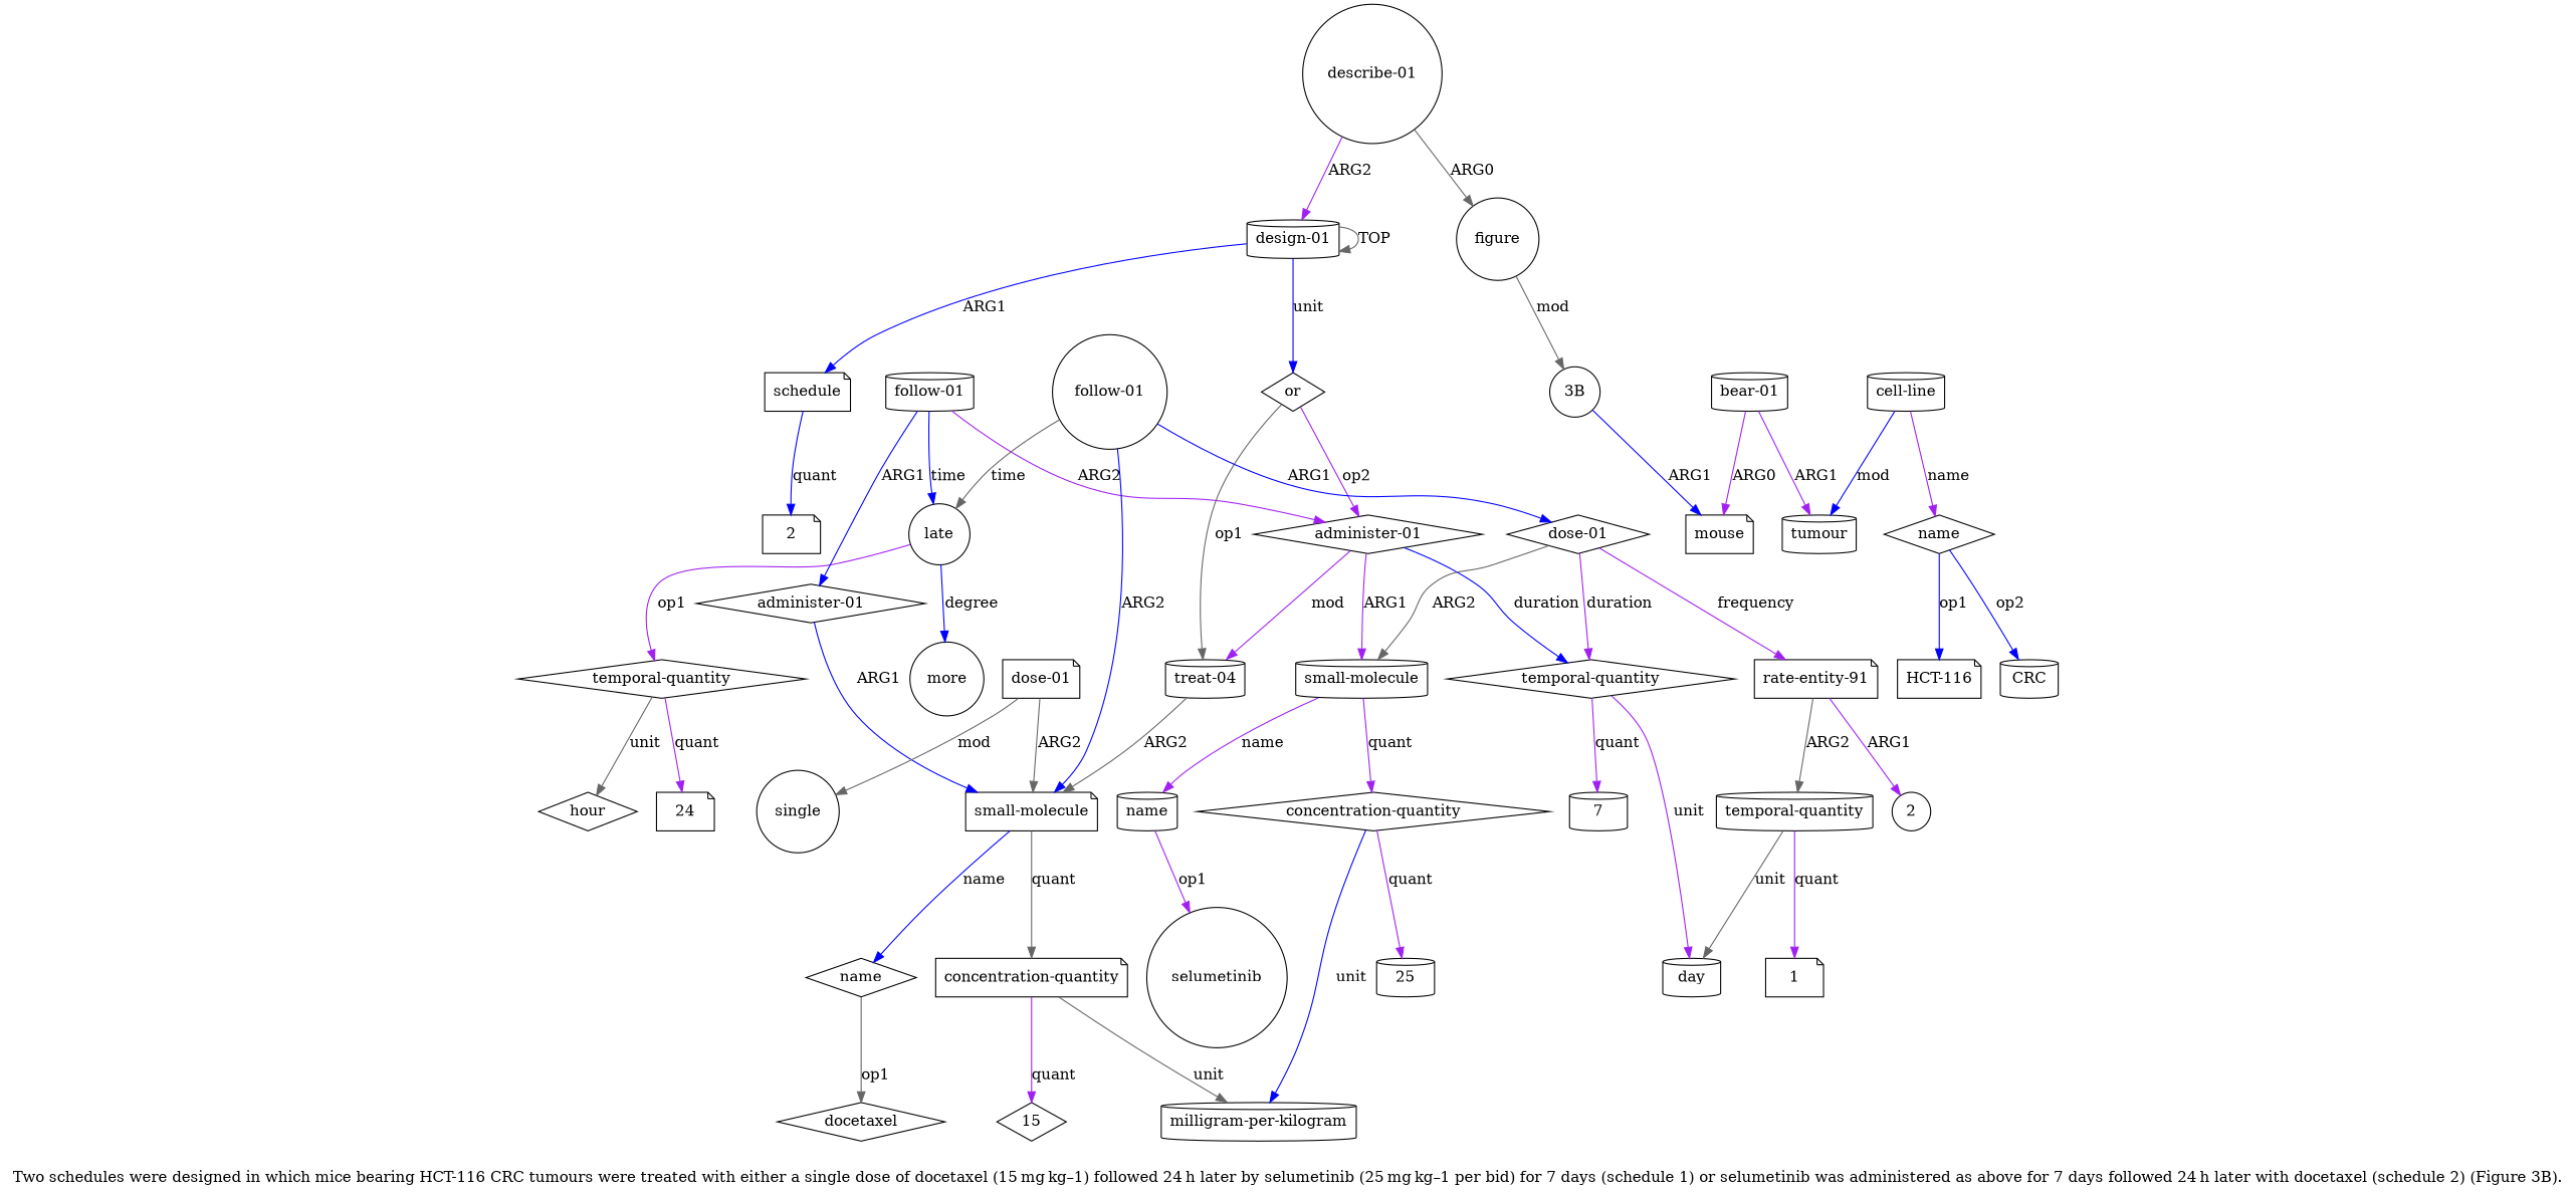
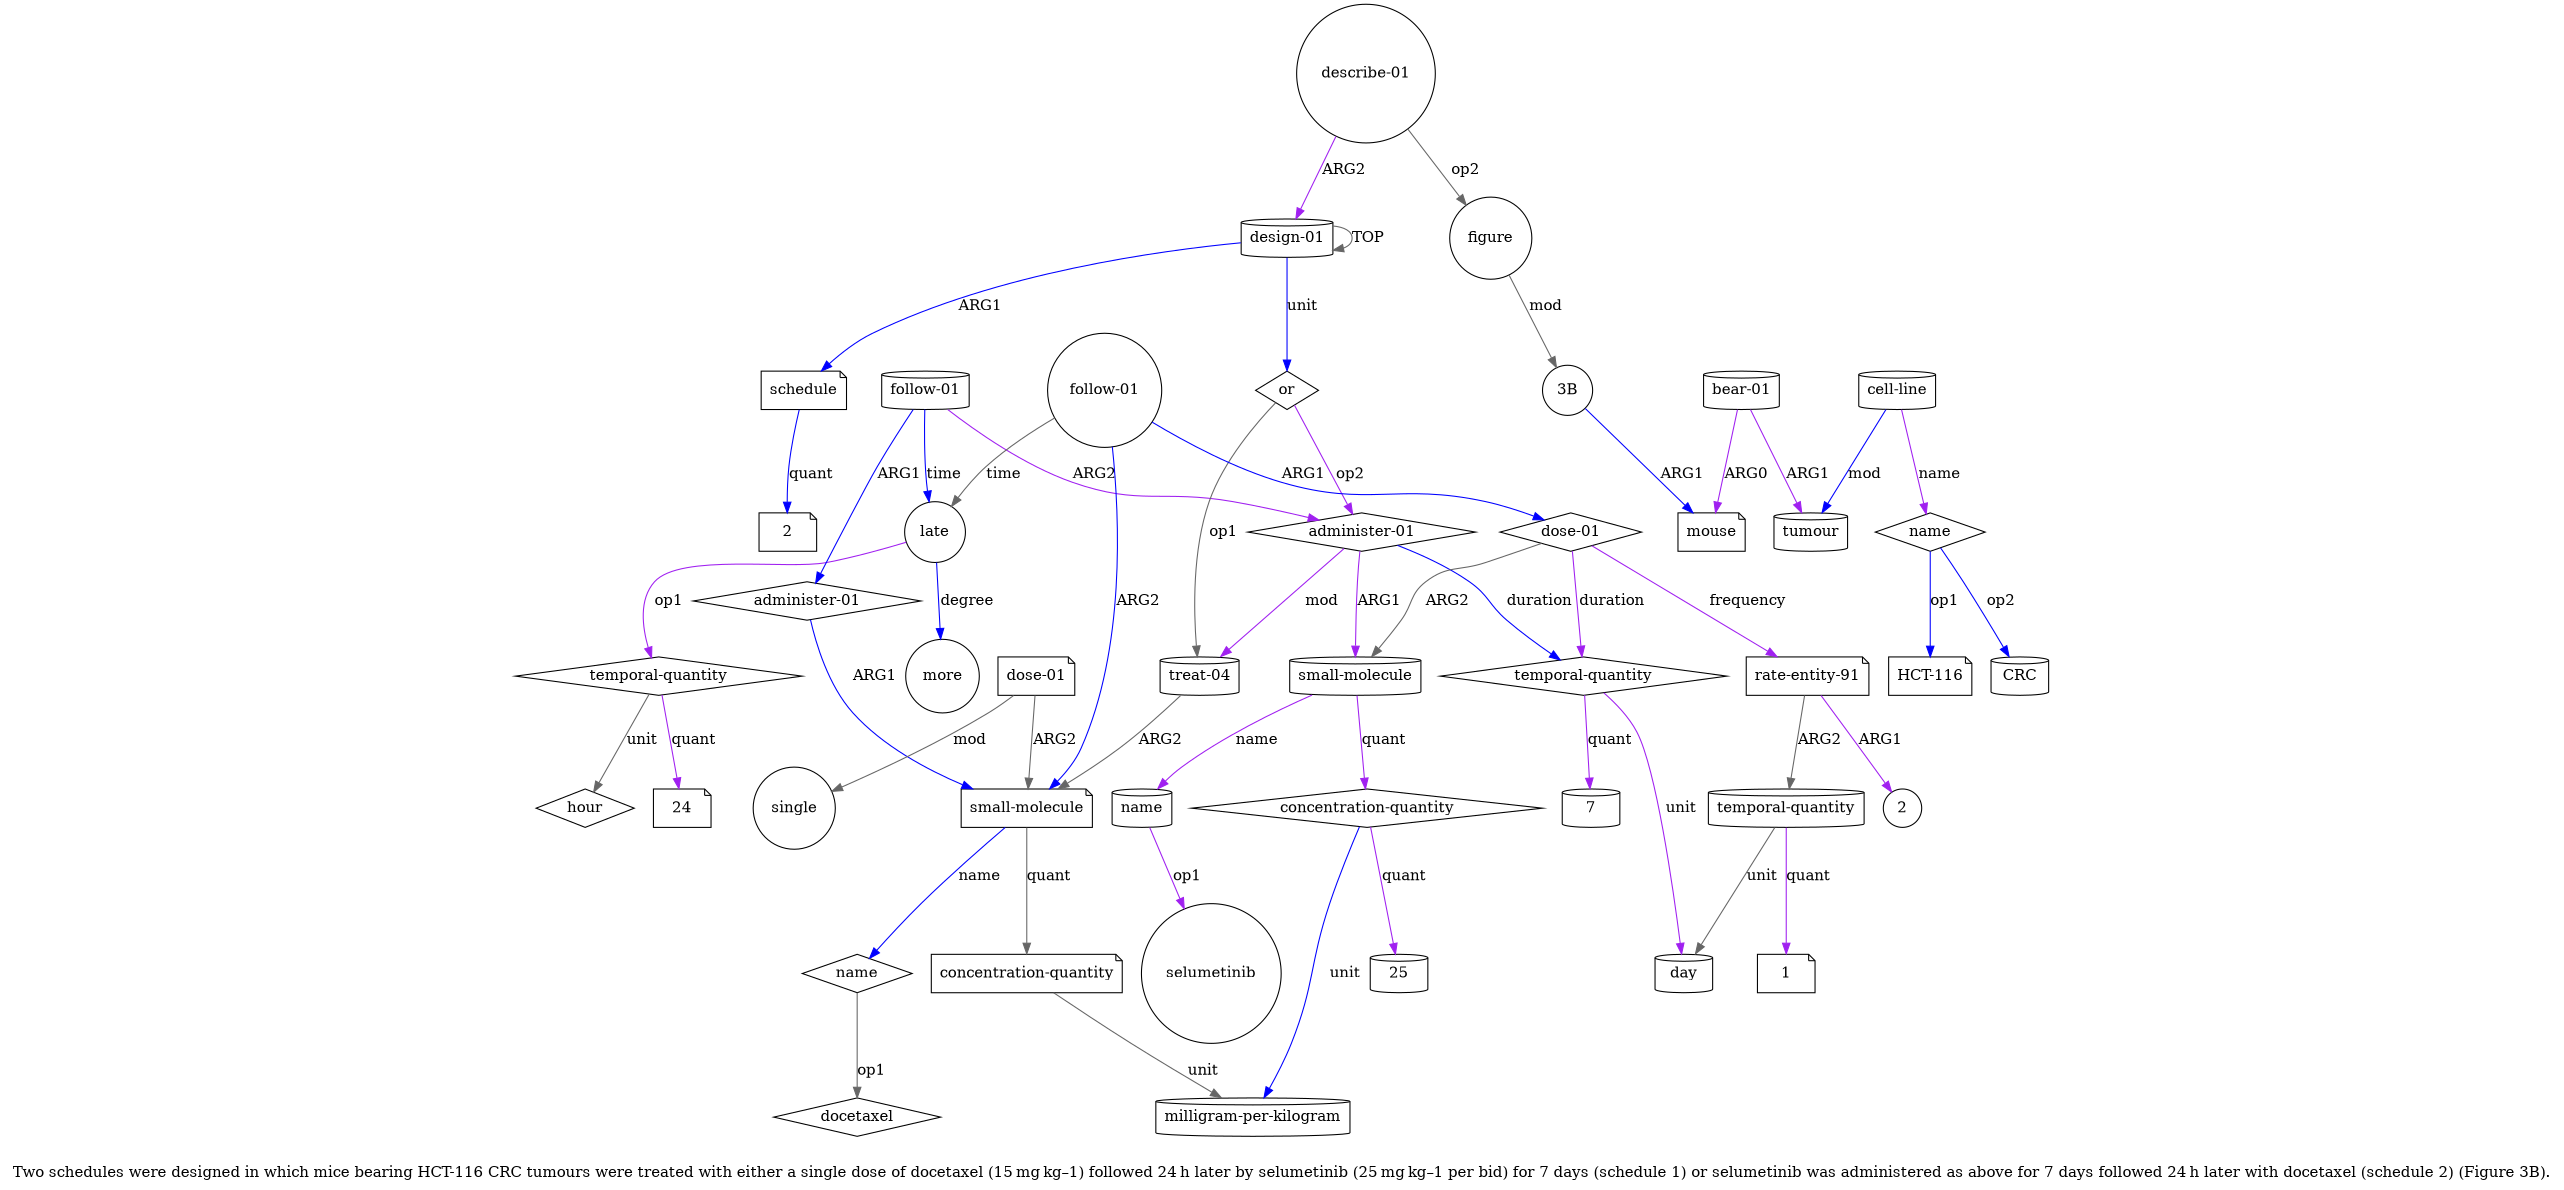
  digraph {
    label="Two schedules were designed in which mice bearing HCT-116 CRC tumours were treated with either a single dose of docetaxel (15 mg kg–1) followed 24 h later by selumetinib (25 mg kg–1 per bid) for 7 days (schedule 1) or selumetinib was administered as above for 7 days followed 24 h later with docetaxel (schedule 2) (Figure 3B)."
    node [color=black gold_ind=-1 gold_label="temporal-quantity" shape=cylinder test_ind=-1 test_label="temporal-quantity"]
    edge [color=purple gold_label=ARG1 test_label=ARG1]
    n1 [gold_ind=20 gold_label="rate-entity-91" label="rate-entity-91" shape=note test_ind=20 test_label="rate-entity-91"]
    n2 [gold_ind=21 label="temporal-quantity" test_ind=21]
    n3 [gold_label=2 label=2 shape=circle test_label=2]
    n4 [gold_label=1 label=1 shape=note test_label=1]
    n5 [gold_ind=19 gold_label=day label=day test_ind=19 test_label=day]
    n6 [gold_ind=22 gold_label=late label=late shape=circle test_ind=22 test_label=late]
    n7 [gold_ind=23 label="temporal-quantity" shape=diamond test_ind=23]
    n8 [gold_ind=25 gold_label=more label=more shape=circle test_ind=25 test_label=more]
    n9 [gold_ind=24 gold_label=hour label=hour shape=diamond test_ind=24 test_label=hour]
    n10 [gold_label=24 label=24 shape=note test_label=24]
    n11 [gold_ind=26 gold_label="concentration-quantity" label="concentration-quantity" shape=note test_ind=26 test_label="concentration-quantity"]
    n12 [gold_ind=27 gold_label="milligram-per-kilogram" label="milligram-per-kilogram" test_ind=27 test_label="milligram-per-kilogram"]
-   n13 [gold_label=15 label=15 shape=diamond test_label=15]
    n14 [gold_ind=28 gold_label="administer-01" label="administer-01" shape=diamond test_ind=28 test_label="administer-01"]
    n15 [gold_ind=15 gold_label="small-molecule" label="small-molecule" test_ind=15 test_label="small-molecule"]
    n16 [gold_ind=18 label="temporal-quantity" shape=diamond test_ind=18]
    n17 [gold_ind=3 gold_label="treat-04" label="treat-04" test_ind=3 test_label="treat-04"]
    n18 [gold_ind=17 gold_label="concentration-quantity" label="concentration-quantity" shape=diamond test_ind=17 test_label="concentration-quantity"]
    n19 [gold_ind=16 gold_label=name label=name test_ind=16 test_label=name]
    n20 [gold_label=7 label=7 test_label=7]
    n21 [gold_ind=9 gold_label="small-molecule" label="small-molecule" shape=note test_ind=9 test_label="small-molecule"]
    n22 [gold_label=25 label=25 test_label=25]
    n23 [gold_label=selumetinib label=selumetinib shape=circle test_label=selumetinib]
    n24 [gold_ind=10 gold_label=name label=name shape=diamond test_ind=10 test_label=name]
    n25 [gold_ind=4 gold_label=mouse label=mouse shape=note test_ind=4 test_label=mouse]
    n26 [gold_ind=29 gold_label="follow-01" label="follow-01" test_ind=29 test_label="follow-01"]
    n27 [gold_ind=30 gold_label="administer-01" label="administer-01" shape=diamond test_ind=30 test_label="administer-01"]
    n28 [gold_ind=31 gold_label="describe-01" label="describe-01" shape=circle test_ind=31 test_label="describe-01"]
    n29 [gold_ind=32 gold_label=figure label=figure shape=circle test_ind=32 test_label=figure]
    n30 [gold_ind=0 gold_label="design-01" label="design-01" test_ind=0 test_label="design-01"]
    n31 [gold_label="3B" label="3B" shape=circle test_label="3B"]
    n32 [gold_ind=1 gold_label=schedule label=schedule shape=note test_ind=1 test_label=schedule]
    n33 [gold_ind=2 gold_label=or label=or shape=diamond test_ind=2 test_label=or]
    n34 [gold_label=2 label=2 shape=note test_label=2]
    n35 [gold_label=docetaxel label=docetaxel shape=diamond test_label=docetaxel]
    n36 [gold_label=CRC label=CRC test_label=CRC]
    n37 [gold_label="HCT-116" label="HCT-116" shape=note test_label="HCT-116"]
    n38 [gold_ind=14 gold_label="dose-01" label="dose-01" shape=diamond test_ind=14 test_label="dose-01"]
    n39 [gold_ind=11 gold_label="dose-01" label="dose-01" shape=note test_ind=11 test_label="dose-01"]
    n40 [gold_ind=12 gold_label=single label=single shape=circle test_ind=12 test_label=single]
    n41 [gold_ind=13 gold_label="follow-01" label="follow-01" shape=circle test_ind=13 test_label="follow-01"]
    n42 [gold_ind=5 gold_label="bear-01" label="bear-01" test_ind=5 test_label="bear-01"]
    n43 [gold_ind=6 gold_label=tumour label=tumour test_ind=6 test_label=tumour]
    n44 [gold_ind=7 gold_label="cell-line" label="cell-line" test_ind=7 test_label="cell-line"]
    n45 [gold_ind=8 gold_label=name label=name shape=diamond test_ind=8 test_label=name]
    n1 -> n2 [color=gray40 gold_label=ARG2 label=ARG2 test_label=ARG2]
    n1 -> n3 [label=ARG1]
    n2 -> n4 [gold_label=quant label=quant test_label=quant]
    n2 -> n5 [color=gray40 gold_label=unit label=unit test_label=unit]
    n6 -> n7 [gold_label=op1 label=op1 test_label=op1]
    n6 -> n8 [color=blue gold_label=degree label=degree test_label=degree]
    n7 -> n9 [color=gray40 gold_label=unit label=unit test_label=unit]
    n7 -> n10 [gold_label=quant label=quant test_label=quant]
    n11 -> n12 [color=gray40 gold_label=unit label=unit test_label=unit]
-   n11 -> n13 [gold_label=quant label=quant test_label=quant]
    n14 -> n15 [label=ARG1]
    n14 -> n16 [color=blue gold_label=duration label=duration test_label=duration]
    n14 -> n17 [gold_label=mod label=mod test_label=mod]
    n15 -> n18 [gold_label=quant label=quant test_label=quant]
    n15 -> n19 [gold_label=name label=name test_label=name]
    n16 -> n5 [gold_label=unit label=unit test_label=unit]
    n16 -> n20 [gold_label=quant label=quant test_label=quant]
    n17 -> n21 [color=gray40 gold_label=ARG2 label=ARG2 test_label=ARG2]
    n18 -> n12 [color=blue gold_label=unit label=unit test_label=unit]
    n18 -> n22 [gold_label=quant label=quant test_label=quant]
    n19 -> n23 [gold_label=op1 label=op1 test_label=op1]
    n21 -> n11 [color=gray40 gold_label=quant label=quant test_label=quant]
    n21 -> n24 [color=blue gold_label=name label=name test_label=name]
    n24 -> n35 [color=gray40 gold_label=op1 label=op1 test_label=op1]
    n26 -> n6 [color=blue gold_label=time label=time test_label=time]
    n26 -> n14 [gold_label=ARG2 label=ARG2 test_label=ARG2]
    n26 -> n27 [color=blue label=ARG1]
    n27 -> n21 [color=blue label=ARG1]
-   n28 -> n29 [color=gray40 gold_label=ARG0 label=ARG0 test_label=ARG0]
+   n28 -> n29 [color=gray40 gold_label=ARG0 label=op2 test_label=ARG0]
    n28 -> n30 [label=ARG2]
    n29 -> n31 [color=gray40 gold_label=mod label=mod test_label=mod]
    n30 -> n30 [color=gray40 gold_label=TOP label=TOP test_label=TOP]
    n30 -> n32 [color=blue label=ARG1]
    n30 -> n33 [color=blue gold_label=ARG3 label=unit test_label=ARG3]
    n31 -> n25 [color=blue label=ARG1]
    n32 -> n34 [color=blue gold_label=quant label=quant test_label=quant]
    n33 -> n14 [gold_label=op2 label=op2 test_label=op2]
    n33 -> n17 [color=gray40 gold_label=op1 label=op1 test_label=op1]
    n38 -> n1 [gold_label=frequency label=frequency test_label=frequency]
    n38 -> n15 [color=gray40 gold_label=ARG2 label=ARG2 test_label=ARG2]
    n38 -> n16 [gold_label=duration label=duration test_label=duration]
    n39 -> n21 [color=gray40 gold_label=ARG2 label=ARG2 test_label=ARG2]
    n39 -> n40 [color=gray40 gold_label=mod label=mod test_label=mod]
    n41 -> n6 [color=gray40 gold_label=time label=time test_label=time]
    n41 -> n21 [color=blue gold_label=ARG2 label=ARG2 test_label=ARG2]
    n41 -> n38 [color=blue label=ARG1]
    n42 -> n25 [gold_label=ARG0 label=ARG0 test_label=ARG0]
    n42 -> n43 [label=ARG1]
    n44 -> n43 [color=blue gold_label=mod label=mod test_label=mod]
    n44 -> n45 [gold_label=name label=name test_label=name]
    n45 -> n36 [color=blue gold_label=op2 label=op2 test_label=op2]
    n45 -> n37 [color=blue gold_label=op1 label=op1 test_label=op1]
  }
